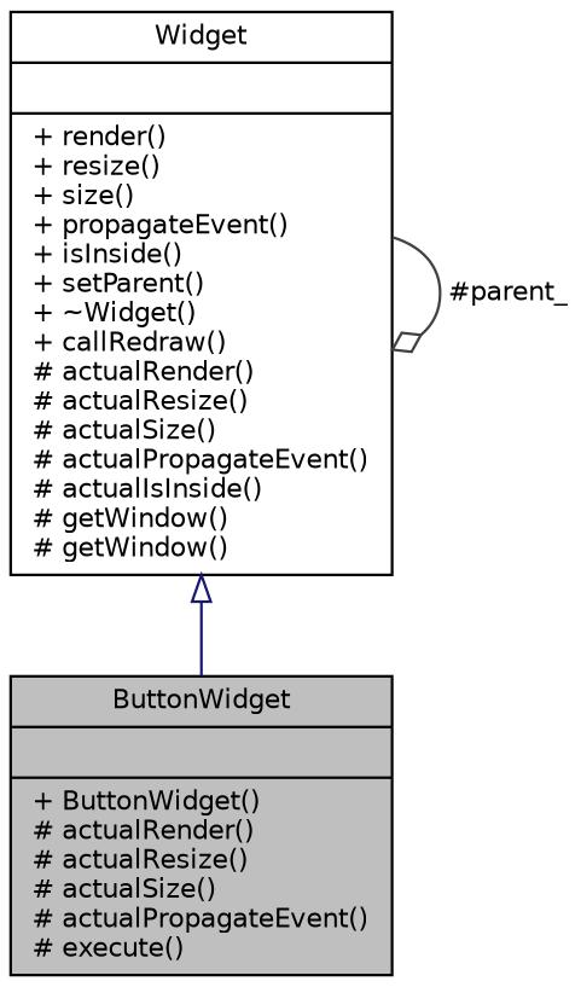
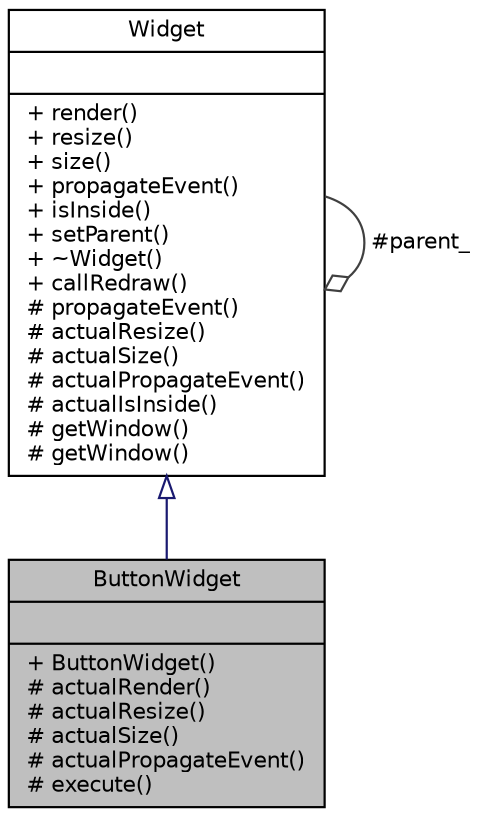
  digraph {
    node [color=black fontname=Helvetica fontsize=10 shape=record style=filled]
    edge [fontname=Helvetica fontsize=10 labelfontname=Helvetica labelfontsize=10 style=solid]
    n1 [fillcolor=grey75 fontcolor=black height=0.2 label="{ButtonWidget\n||+ ButtonWidget()\l# actualRender()\l# actualResize()\l# actualSize()\l# actualPropagateEvent()\l# execute()\l}" width=0.4]
-   n2 [fillcolor=white height=0.2 label="{Widget\n||+ render()\l+ resize()\l+ size()\l+ propagateEvent()\l+ isInside()\l+ setParent()\l+ ~Widget()\l+ callRedraw()\l# actualRender()\l# actualResize()\l# actualSize()\l# actualPropagateEvent()\l# actualIsInside()\l# getWindow()\l# getWindow()\l}" width=0.4]
+   n2 [fillcolor=white height=0.2 label="{Widget\n||+ render()\l+ resize()\l+ size()\l+ propagateEvent()\l+ isInside()\l+ setParent()\l+ ~Widget()\l+ callRedraw()\l# propagateEvent()\l# actualResize()\l# actualSize()\l# actualPropagateEvent()\l# actualIsInside()\l# getWindow()\l# getWindow()\l}" width=0.4]
    n2 -> n1 [arrowtail=onormal color=midnightblue dir=back]
    n2 -> n2 [arrowhead=odiamond color=grey25 label=" #parent_"]
  }
